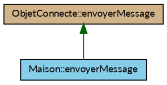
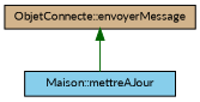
  digraph {
    rankdir=TB
    fontname=Lato
    node [color=black fontname=Lato fontsize=10 shape=record style=filled]
    n1 [fillcolor=tan fontcolor=black height=0.2 label="ObjetConnecte::envoyerMessage" width=0.4]
-   n2 [height=0.2 label="Maison::envoyerMessage" width=0.4 fillcolor=skyblue]
+   n2 [height=0.2 label="Maison::mettreAJour" width=0.4 fillcolor=skyblue]
    n1 -> n2 [color=darkgreen dir=back fontname=Lato fontsize=10 labelfontname=Helvetica labelfontsize=10 style=solid]
  }
